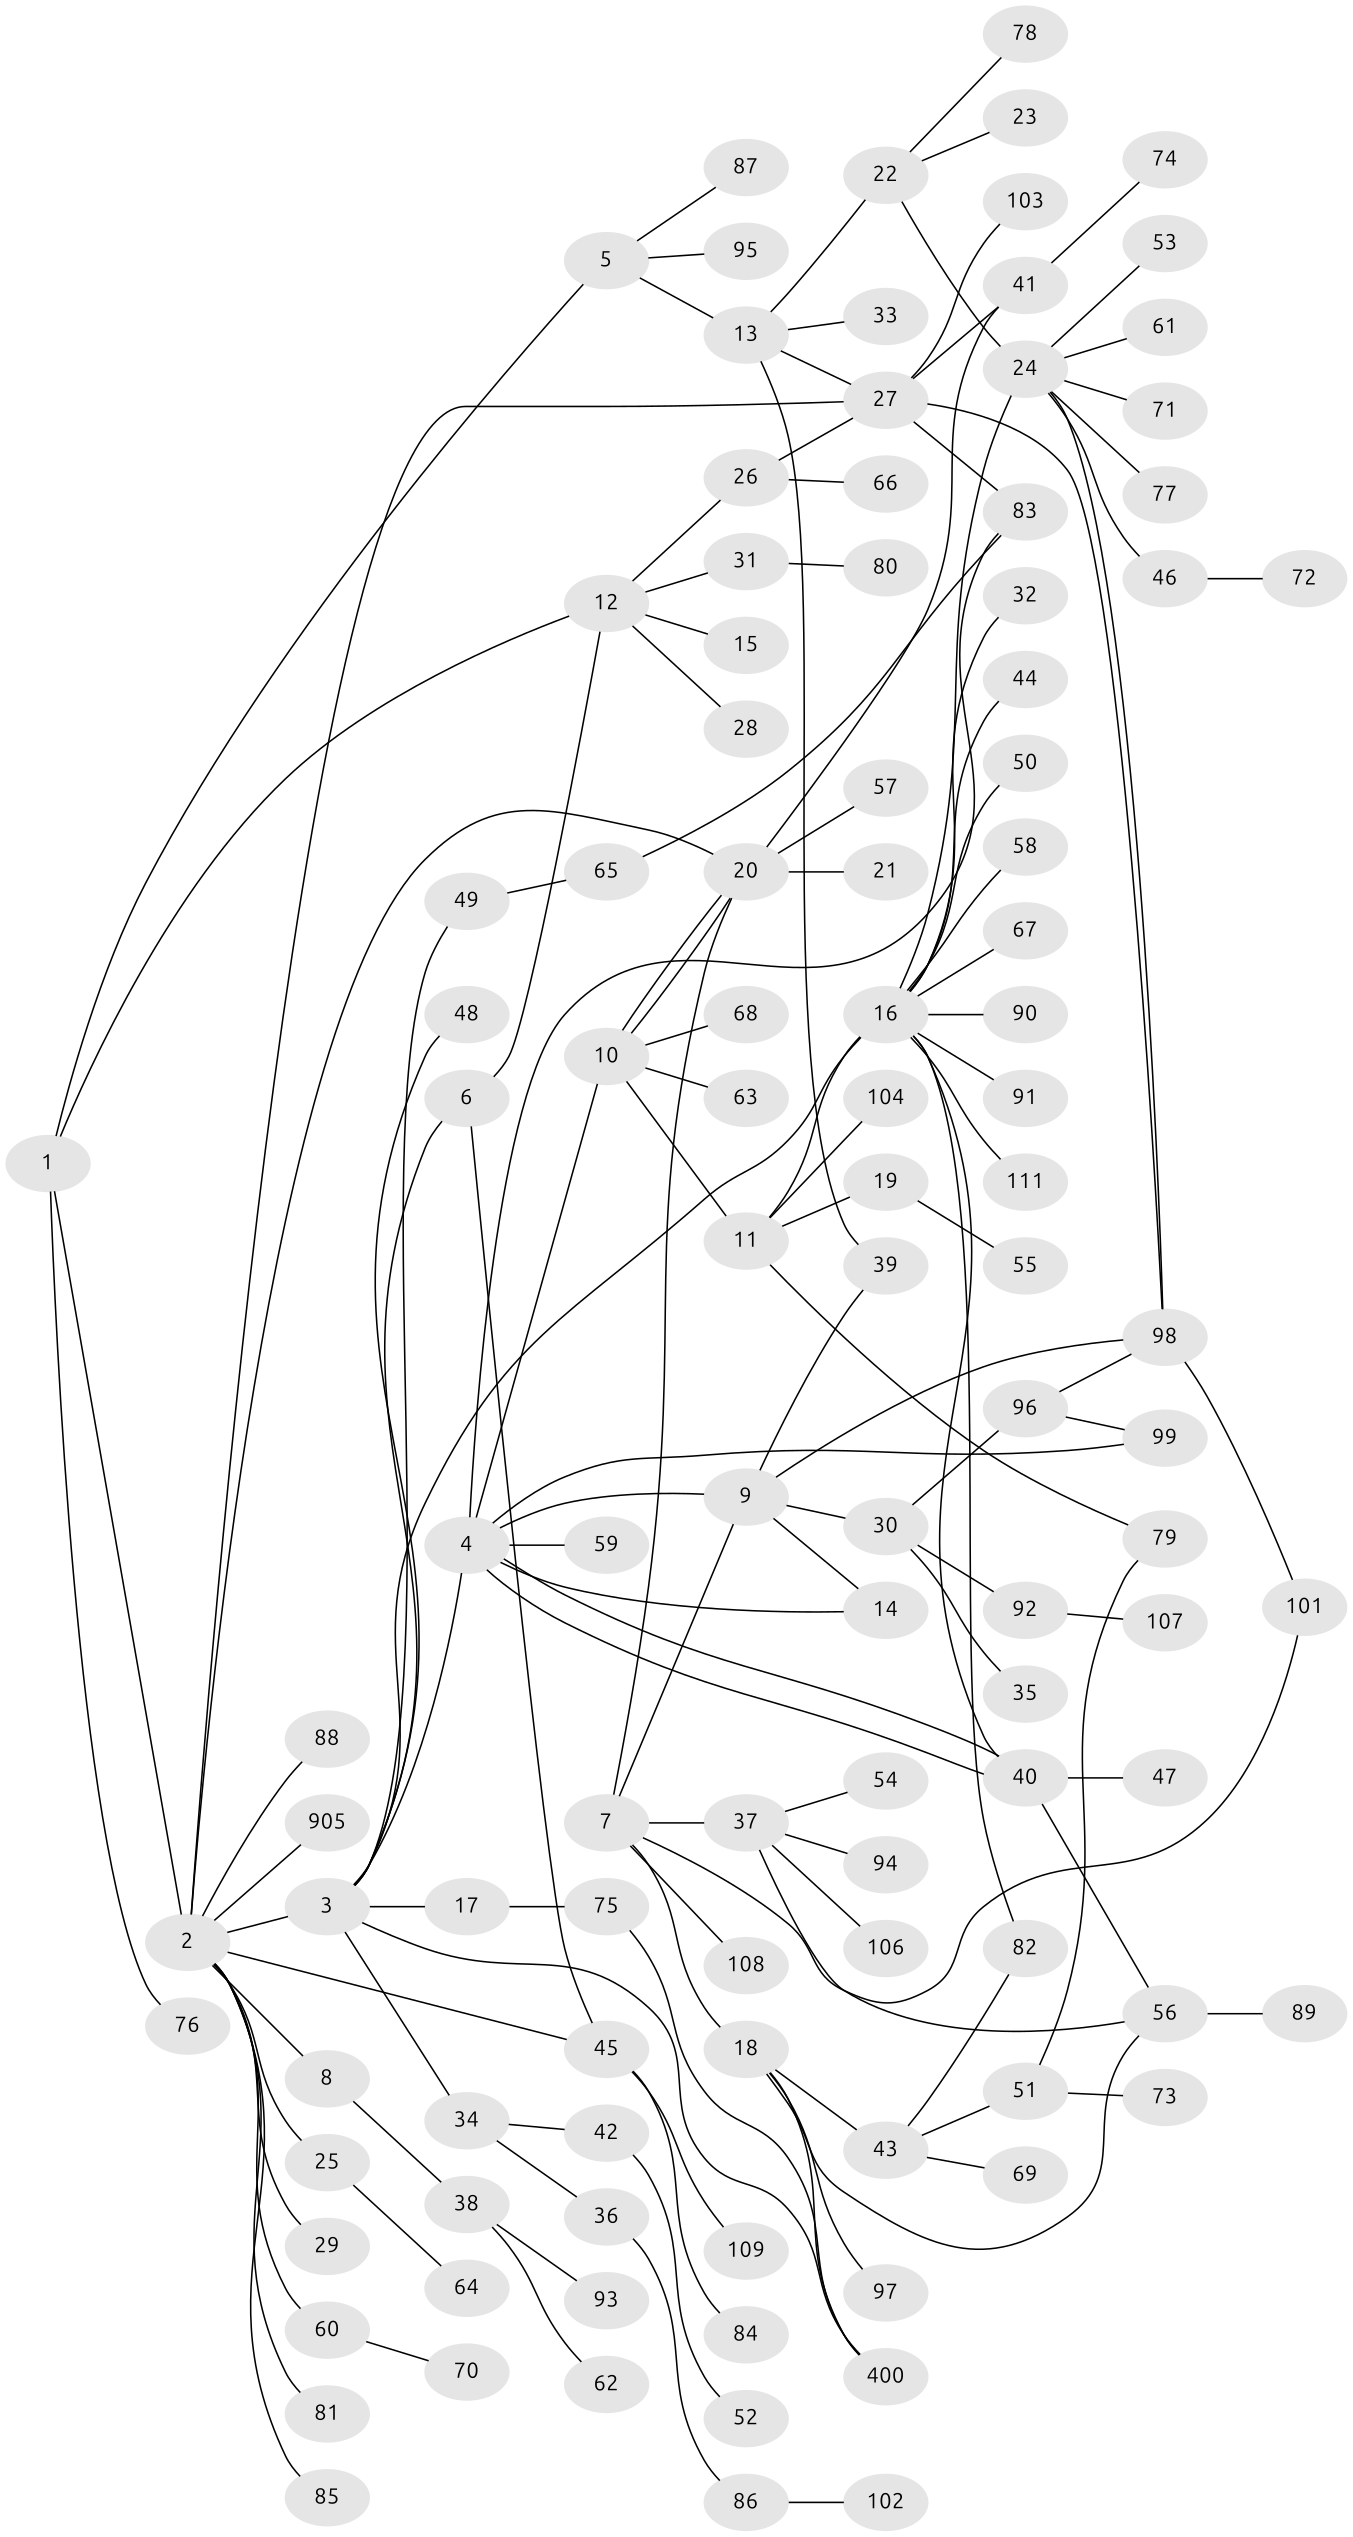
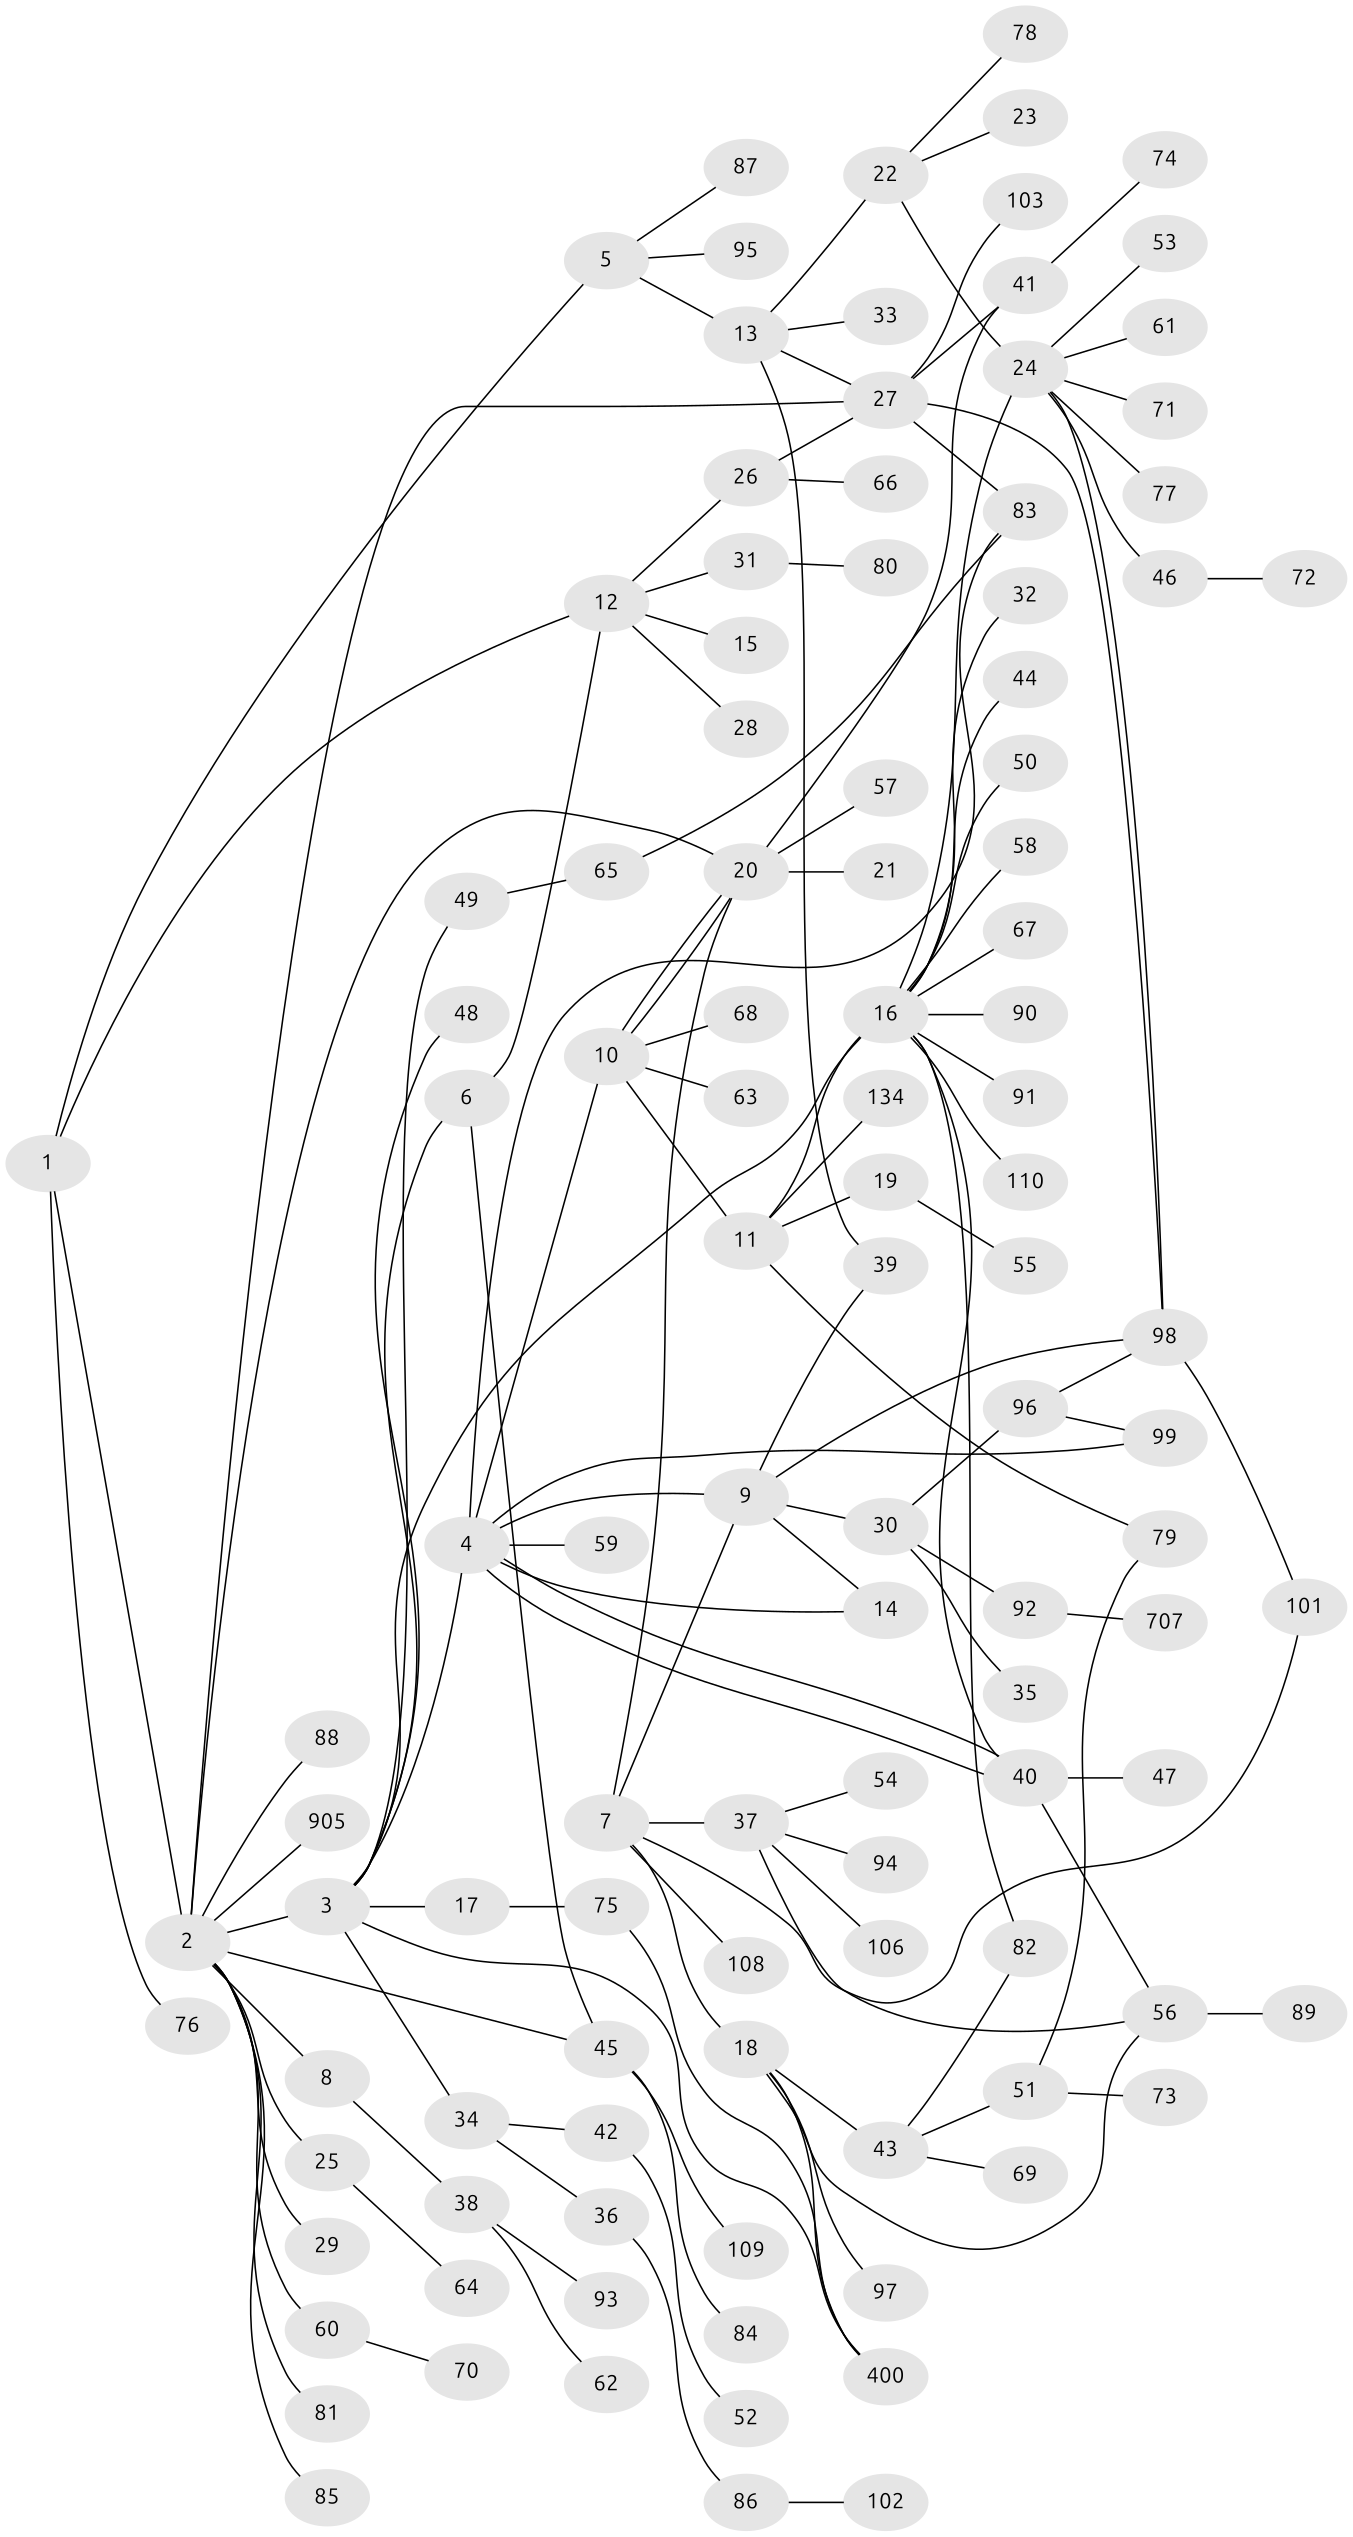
  graph {
    fontname=Ubuntu
    rankdir=LR
    node [color=gray90 fontname=Ubuntu style=filled]
    edge [fontname=Ubuntu]
    1
    2
    5
    12
    76
    3
    8
    20
    25
    27
    29
    45
    60
    81
    85
    88
    n17 [label=905]
    13
    87
    95
    15
    26
    28
    31
    4
    6
    16
    17
    34
    48
    49
    n32 [label=400]
    38
    21
    41
    57
    64
    83
    98
    103
    84
    109
    70
    9
    10
    14
    40
    59
    99
    24
    32
    44
    50
    58
    67
    82
    90
    91
-   110 [label=111]
+   110
    75
    36
    42
    65
    30
    39
    11
    63
    68
    56
    47
    22
    33
    7
    18
    37
    101
    108
    43
    97
    54
    94
    106
    62
    93
    35
    92
    96
    19
    79
-   104
+   104 [label=134]
    55
    66
    80
    23
    78
    46
    53
    61
    71
    77
    51
    69
    89
    74
    72
-   107
+   107 [label=707]
    86
    52
    102
    73
    1 -- 2
    1 -- 5
    1 -- 12
    1 -- 76
    2 -- 3
    2 -- 8
    2 -- 20
    2 -- 25
    2 -- 27
    2 -- 29
    2 -- 45
    2 -- 60
    2 -- 81
    2 -- 85
    2 -- 88
    2 -- n17
    5 -- 13
    5 -- 87
    5 -- 95
    12 -- 15
    12 -- 26
    12 -- 28
    12 -- 31
    3 -- 4
    3 -- 6
    3 -- 16
    3 -- 17
    3 -- 34
    3 -- 48
    3 -- 49
    3 -- n32
    8 -- 38
    20 -- 21
    20 -- 41
    20 -- 57
    25 -- 64
    27 -- 41
    27 -- 83
    27 -- 98
    27 -- 103
    45 -- 84
    45 -- 109
    60 -- 70
    13 -- 27
    13 -- 39
    13 -- 22
    13 -- 33
    26 -- 27
    26 -- 66
    31 -- 80
    4 -- 83
    4 -- 9
    4 -- 10
    4 -- 14
    4 -- 40
    4 -- 40
    4 -- 59
    4 -- 99
    6 -- 12
    6 -- 45
    16 -- 40
    16 -- 24
    16 -- 32
    16 -- 44
    16 -- 50
    16 -- 58
    16 -- 67
    16 -- 82
    16 -- 90
    16 -- 91
    16 -- 110
    17 -- 75
    34 -- 36
    34 -- 42
    49 -- 65
    38 -- 62
    38 -- 93
    41 -- 74
    98 -- 101
    9 -- 98
    9 -- 14
    9 -- 30
    9 -- 39
    10 -- 20
    10 -- 20
    10 -- 11
    10 -- 63
    10 -- 68
    40 -- 56
    40 -- 47
    24 -- 98
    24 -- 46
    24 -- 53
    24 -- 61
    24 -- 71
    24 -- 77
    75 -- n32
    36 -- 86
    42 -- 52
    65 -- 83
    30 -- 35
    30 -- 92
    30 -- 96
    11 -- 16
    11 -- 19
    11 -- 79
    11 -- 104
    56 -- 89
    22 -- 24
    22 -- 23
    22 -- 78
    7 -- 20
    7 -- 9
    7 -- 18
    7 -- 37
    7 -- 101
    7 -- 108
    18 -- n32
    18 -- 56
    18 -- 43
    18 -- 97
    37 -- 56
    37 -- 54
    37 -- 94
    37 -- 106
    43 -- 82
    43 -- 51
    43 -- 69
    92 -- 107
    96 -- 98
    96 -- 99
    19 -- 55
    46 -- 72
    51 -- 79
    51 -- 73
    86 -- 102
  }
